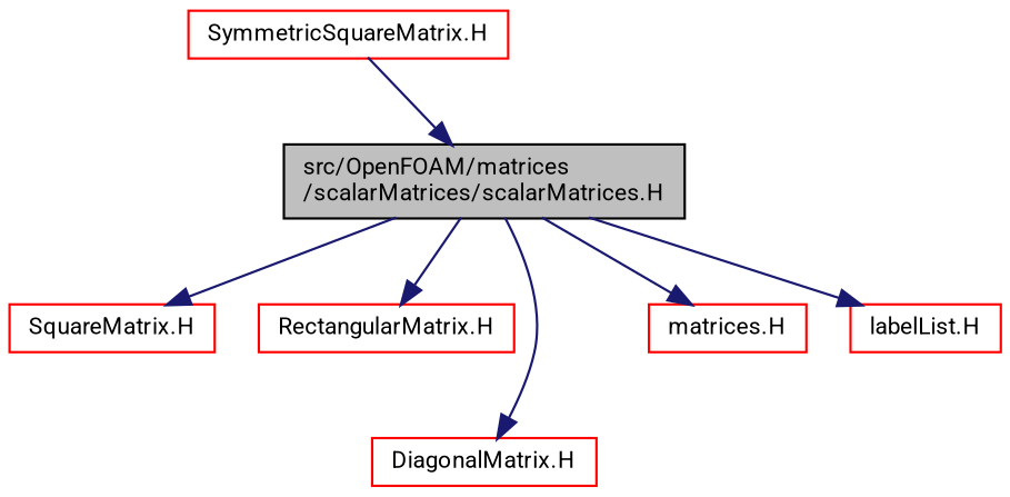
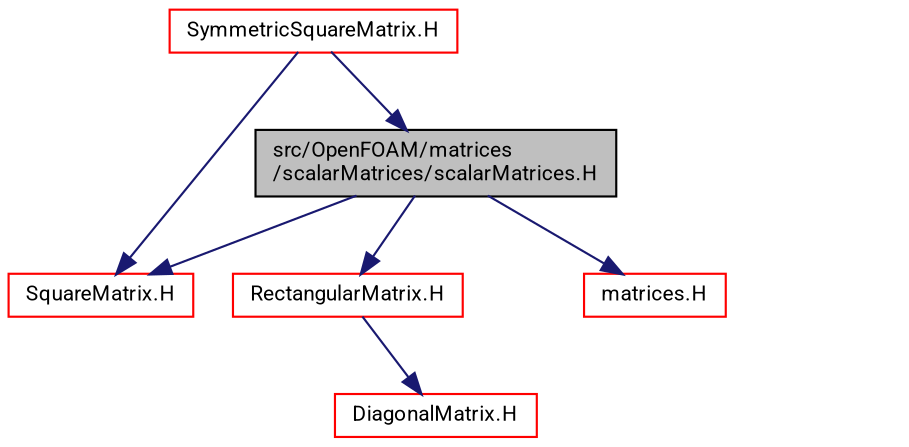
  digraph {
    fontname=Roboto
    node [color=red fontname=Roboto fontsize=10 shape=record]
    edge [color=midnightblue fontname=Roboto fontsize=10 labelfontname=FreeSans labelfontsize=10 style=solid]
    n1 [color=black fillcolor=grey75 fontcolor=black height=0.2 label="src/OpenFOAM/matrices\l/scalarMatrices/scalarMatrices.H" style=filled width=0.4]
    n2 [height=0.2 label="RectangularMatrix.H" width=0.4]
    n3 [height=0.2 label="SquareMatrix.H" width=0.4]
    n4 [height=0.2 label="DiagonalMatrix.H" width=0.4]
    n5 [height=0.2 label="matrices.H" width=0.4]
-   n6 [height=0.2 label="labelList.H" width=0.4]
    n7 [height=0.2 label="SymmetricSquareMatrix.H" width=0.4]
    n1 -> n2
    n1 -> n3
-   n1 -> n4
+   n2 -> n4
    n1 -> n5
-   n1 -> n6
    n7 -> n1
+   n7 -> n3
  }
